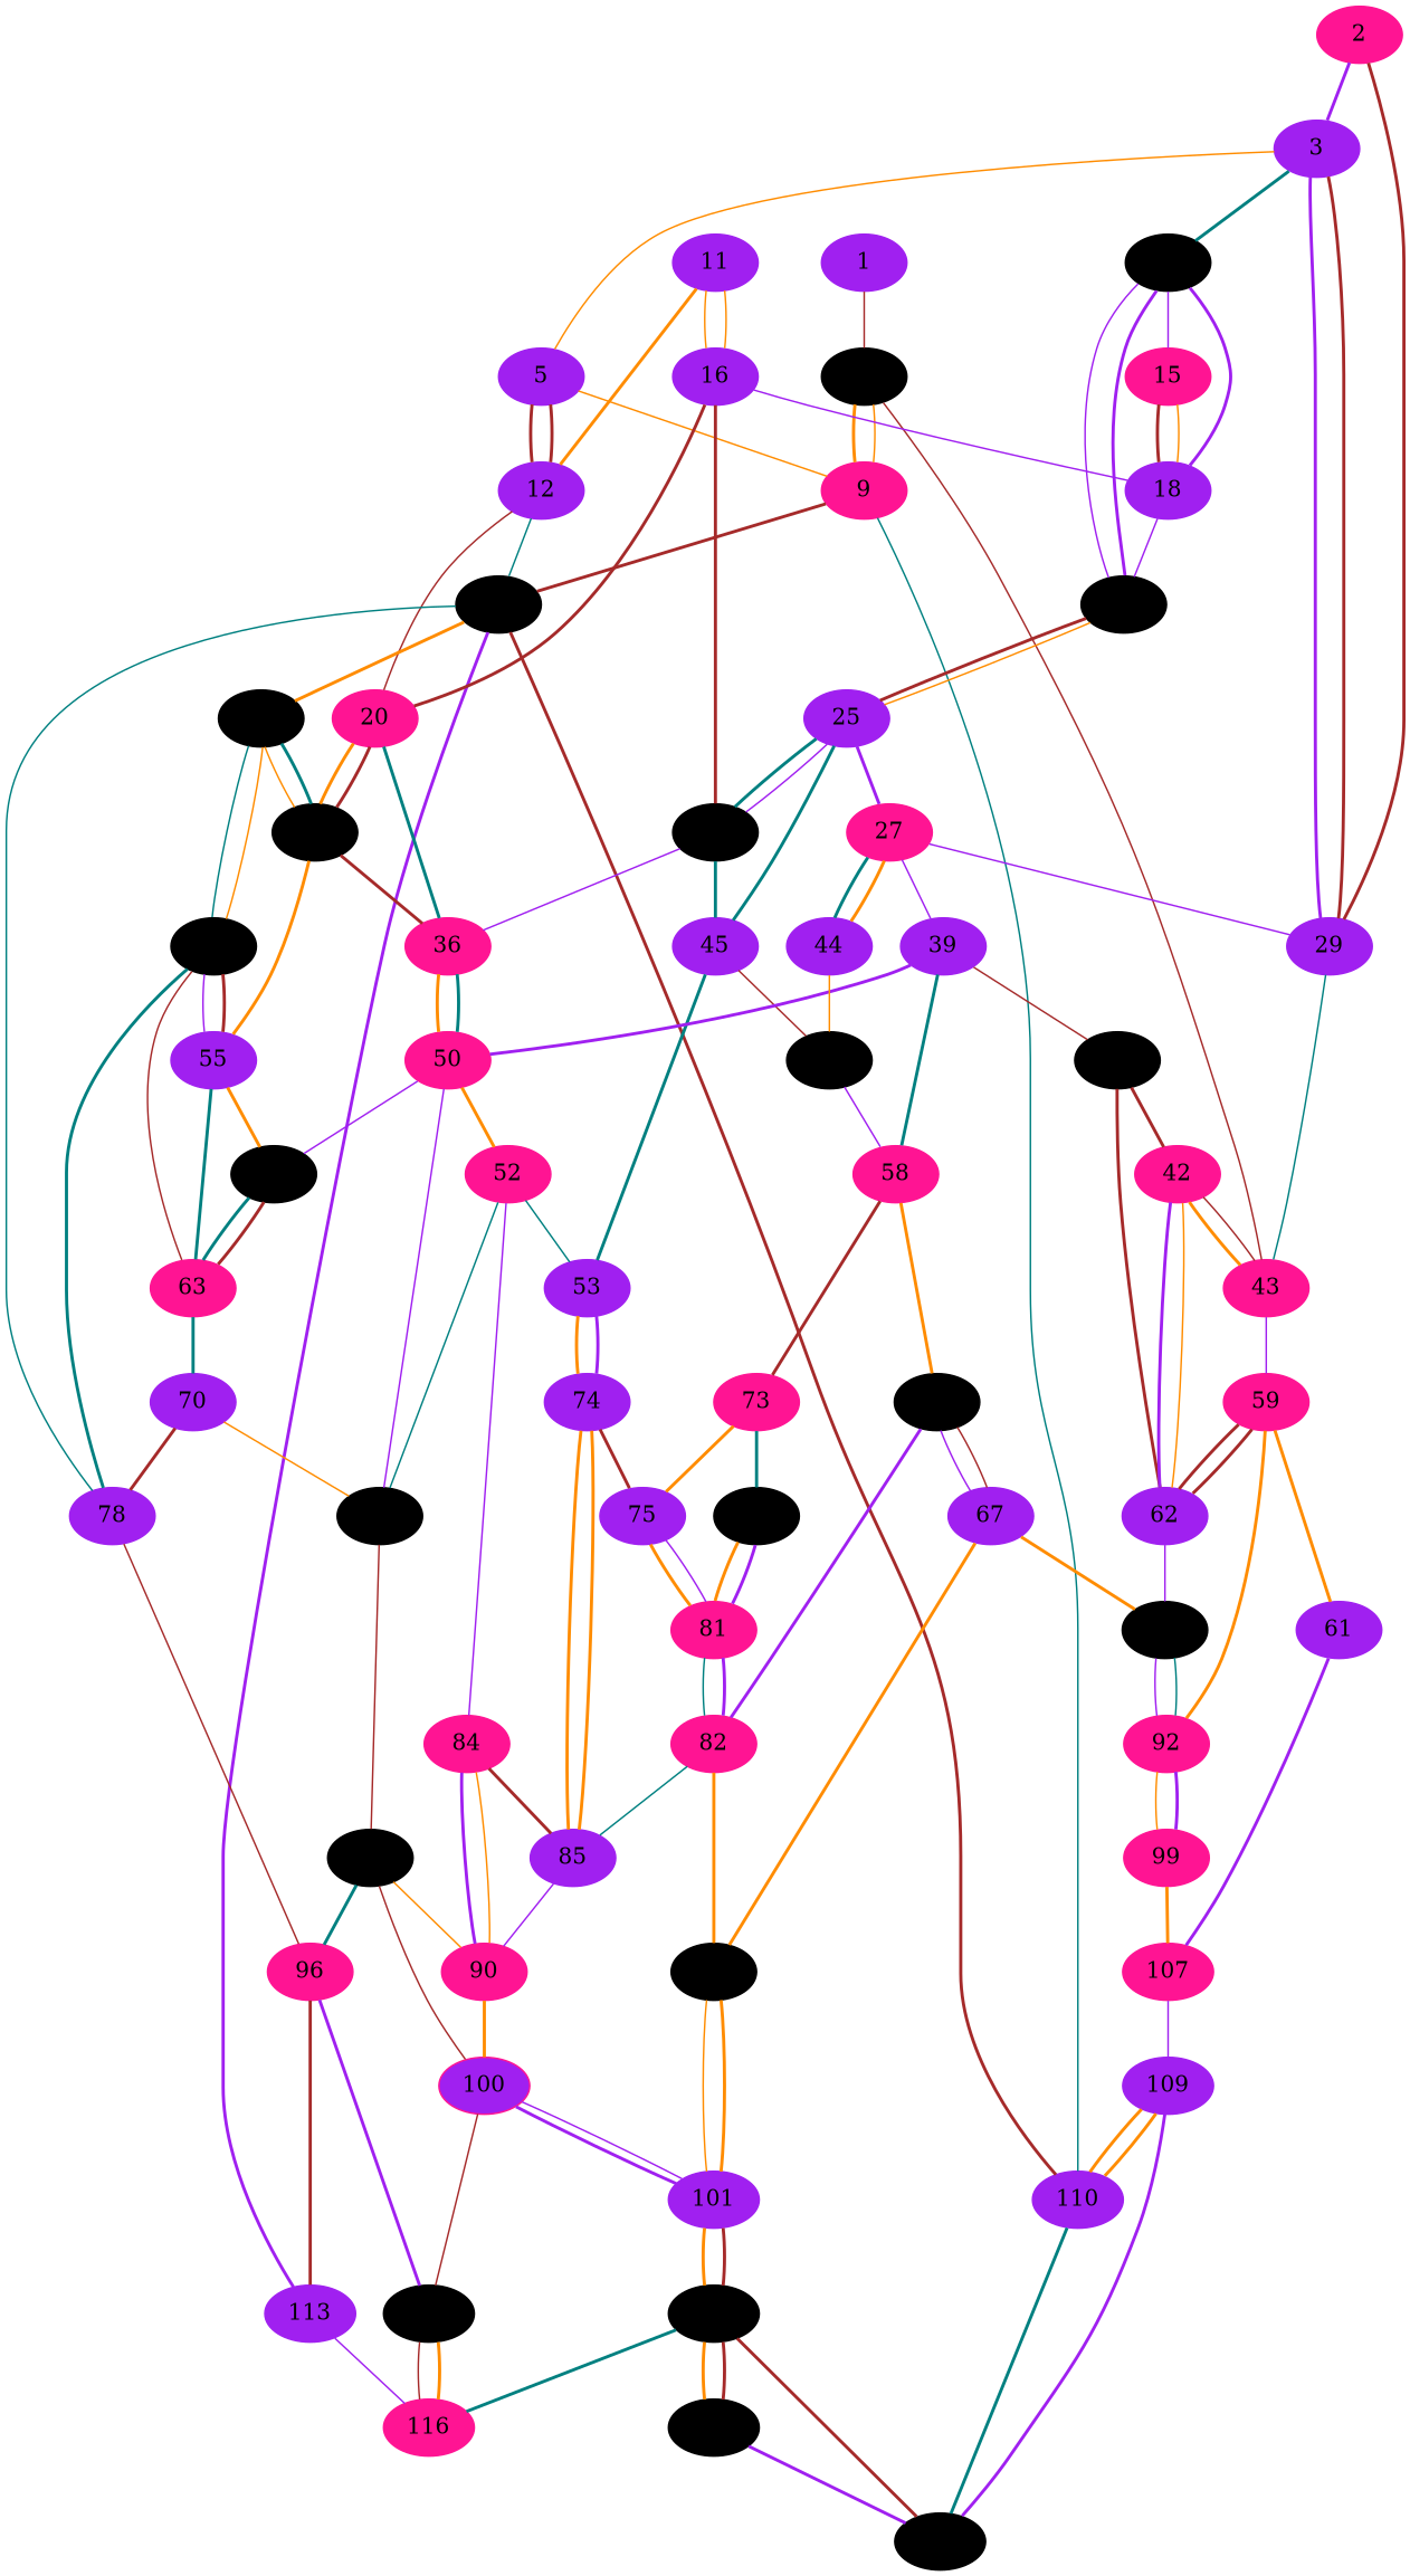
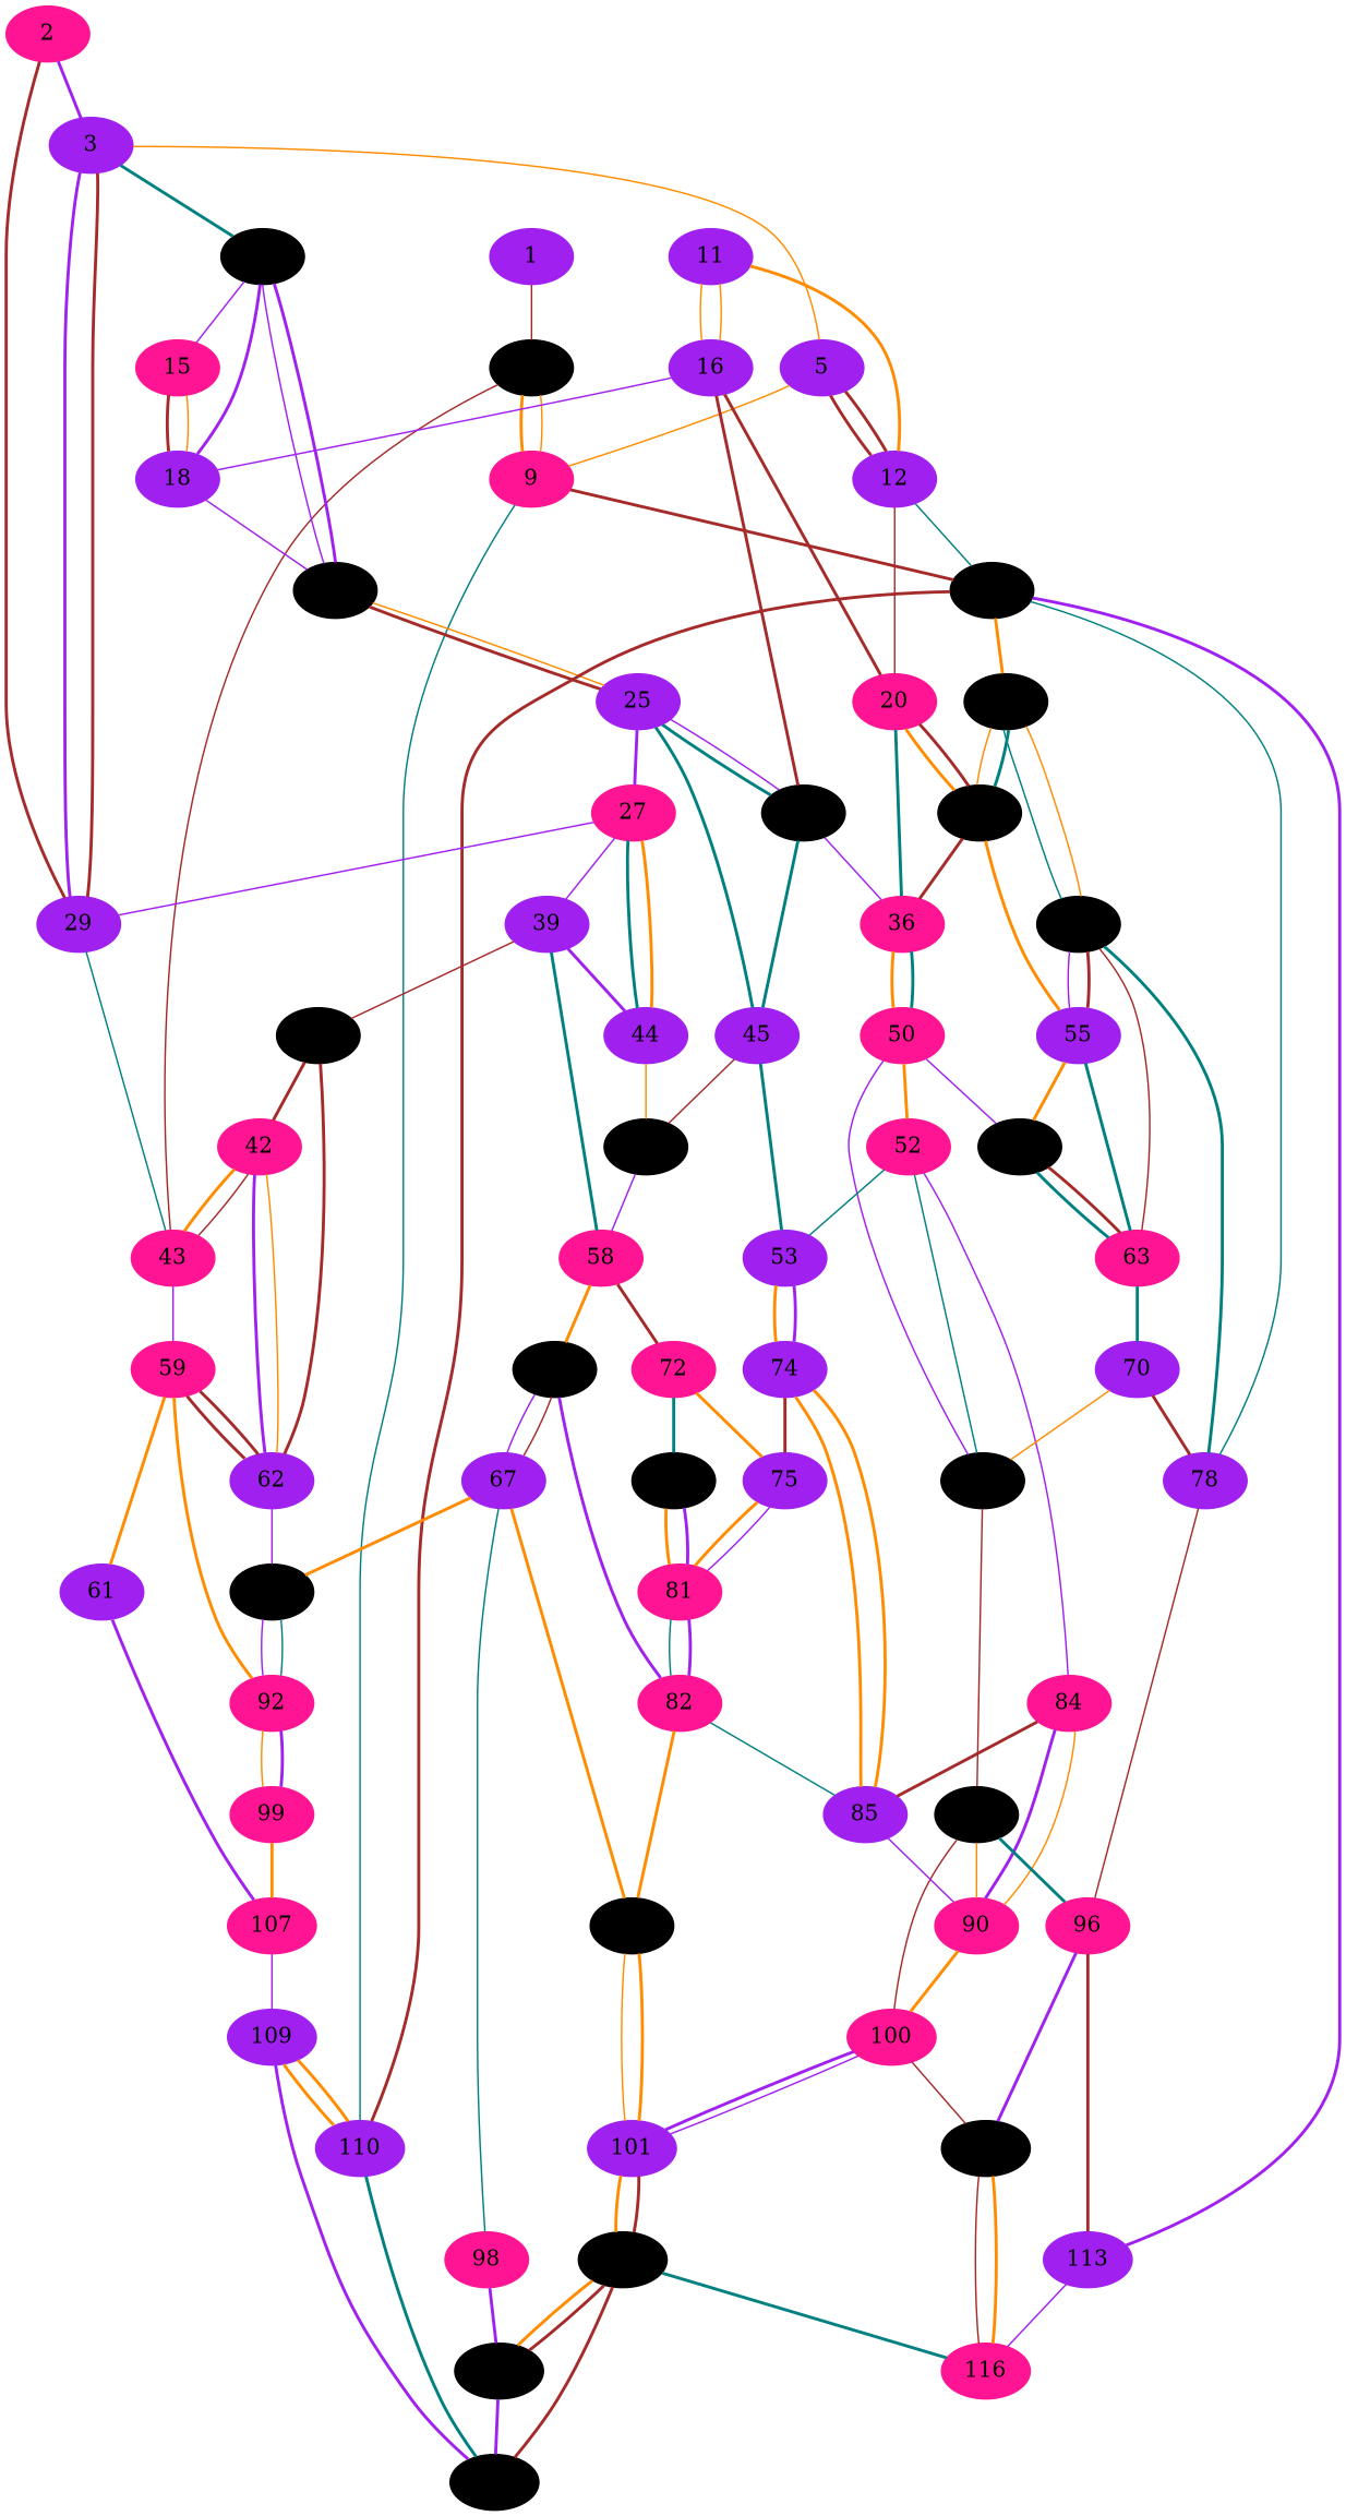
  graph {
    node [color=purple style=filled]
    edge [color=darkorange style=bold]
    1 [super="+7"]
    8 [color=black]
    2 [color=deeppink super="+32"]
    3 [super="+4"]
    29 [super="+34"]
    9 [color=deeppink super="+10"]
    43 [color=deeppink super="+49"]
    5 [super="+6"]
    13 [color=black super="+14"]
    12 [super="+19"]
    15 [color=deeppink]
    18 [super="+22"]
    24 [color=black]
    23 [color=black super="+77"]
    110
    20 [color=deeppink super="+21"]
    59 [color=deeppink super="+60"]
    30 [color=black]
    78 [super="+95"]
    113 [super="+119"]
    107 [color=deeppink super="+108"]
    61
    114 [color=black super="+120"]
    11
    16 [super="+17"]
    33 [color=black super="+38"]
    31 [color=black super="+35"]
    36 [color=deeppink super="+37"]
    25 [super="+26"]
    45 [super="+46"]
    55 [super="+56"]
    50 [color=deeppink super="+51"]
    54 [color=black super="+79"]
    96 [color=deeppink super="+111"]
    116 [color=deeppink super="+117"]
    27 [color=deeppink super="+28"]
    39 [super="+40"]
    44
    47 [color=black super="+48"]
    53
    41 [color=black]
    58 [color=deeppink super="+65"]
    63 [color=deeppink super="+69"]
    57 [color=black]
    52 [color=deeppink super="+83"]
    71 [color=black super="+86"]
    42 [color=deeppink]
    62 [super="+64"]
    66 [color=black]
-   72 [color=deeppink super="+73" label=73]
+   72 [color=deeppink super="+73"]
    68 [color=black]
    92 [color=deeppink]
    74
    84 [color=deeppink]
    89 [color=black super="+97"]
    85 [super="+87"]
    90 [color=deeppink super="+91"]
    75 [super="+76"]
    70
    67 [super="+94"]
    82 [color=deeppink super="+88"]
    80 [color=black]
    99 [color=deeppink super="+106"]
    109 [super="+115"]
    93 [color=black]
+   98 [color=deeppink super="+104"]
    101
    103 [color=black]
-   100 [color=deeppink super="+105" fillcolor=purple]
+   100 [color=deeppink super="+105"]
    81 [color=deeppink]
    112 [color=black]
    102 [color=black super="+118"]
    1 -- 8 [color=brown style=solid]
    8 -- 9
    8 -- 9 [style=solid]
    8 -- 43 [color=brown style=solid]
    2 -- 3 [color=purple]
    2 -- 29 [color=brown]
    3 -- 29 [color=purple]
    3 -- 29 [color=brown]
    3 -- 5 [style=solid]
    3 -- 13 [color=teal]
    29 -- 43 [color=teal style=solid]
    9 -- 23 [color=brown]
    9 -- 110 [color=teal style=solid]
    43 -- 59 [color=purple style=solid]
    5 -- 9 [style=solid]
    5 -- 12 [color=brown]
    5 -- 12 [color=brown]
    13 -- 15 [color=purple style=solid]
    13 -- 18 [color=purple]
    13 -- 24 [color=purple style=solid]
    13 -- 24 [color=purple]
    12 -- 23 [color=teal style=solid]
    12 -- 20 [color=brown style=solid]
    15 -- 18 [color=brown]
    15 -- 18 [style=solid]
    18 -- 24 [color=purple style=solid]
    24 -- 25 [color=brown]
    24 -- 25 [style=solid]
    23 -- 110 [color=brown]
    23 -- 30
    23 -- 78 [color=teal style=solid]
    23 -- 113 [color=purple]
    110 -- 114 [color=teal]
    20 -- 31
    20 -- 31 [color=brown]
    20 -- 36 [color=teal]
    59 -- 61
    59 -- 62 [color=brown]
    59 -- 62 [color=brown]
    59 -- 92
    30 -- 31 [style=solid]
    30 -- 31 [color=teal]
    30 -- 54 [color=teal style=solid]
    30 -- 54 [style=solid]
    78 -- 96 [color=brown style=solid]
    113 -- 116 [color=purple style=solid weight=2]
    107 -- 109 [color=purple style=solid weight=2]
    61 -- 107 [color=purple]
    11 -- 12
    11 -- 16 [style=solid]
    11 -- 16 [style=solid]
    16 -- 18 [color=purple style=solid]
    16 -- 20 [color=brown]
    16 -- 33 [color=brown]
    33 -- 36 [color=purple style=solid]
    33 -- 45 [color=teal]
    31 -- 36 [color=brown]
    31 -- 55
    36 -- 50
    36 -- 50 [color=teal]
    25 -- 33 [color=teal]
    25 -- 33 [color=purple style=solid]
    25 -- 45 [color=teal]
    25 -- 27 [color=purple]
    45 -- 47 [color=brown style=solid]
    45 -- 53 [color=teal]
    55 -- 63 [color=teal]
    55 -- 57
    50 -- 57 [color=purple style=solid]
    50 -- 52
    50 -- 71 [color=purple style=solid]
    54 -- 78 [color=teal]
    54 -- 55 [color=purple style=solid]
    54 -- 55 [color=brown]
    54 -- 63 [color=brown style=solid]
    96 -- 113 [color=brown]
    96 -- 112 [color=purple]
    27 -- 29 [color=purple style=solid]
    27 -- 39 [color=purple style=solid]
    27 -- 44 [color=teal]
    27 -- 44
-   39 -- 50 [color=purple]
+   39 -- 44 [color=purple]
    39 -- 41 [color=brown style=solid]
    39 -- 58 [color=teal]
    44 -- 47 [style=solid]
    47 -- 58 [color=purple style=solid]
    53 -- 74
    53 -- 74 [color=purple]
    41 -- 42 [color=brown]
    41 -- 62 [color=brown]
    58 -- 66
    58 -- 72 [color=brown]
    63 -- 70 [color=teal]
    57 -- 63 [color=teal]
    57 -- 63 [color=brown]
    52 -- 53 [color=teal style=solid]
    52 -- 71 [color=teal style=solid]
    52 -- 84 [color=purple style=solid]
    71 -- 89 [color=brown style=solid]
    42 -- 43
    42 -- 43 [color=brown style=solid]
    42 -- 62 [color=purple]
    42 -- 62 [style=solid]
    62 -- 68 [color=purple style=solid]
    66 -- 67 [color=purple style=solid]
    66 -- 67 [color=brown style=solid]
    66 -- 82 [color=purple]
    72 -- 75
    72 -- 80 [color=teal]
    68 -- 92 [color=purple style=solid]
    68 -- 92 [color=teal style=solid]
    92 -- 99 [style=solid]
    92 -- 99 [color=purple]
    74 -- 85
    74 -- 85
    74 -- 75 [color=brown]
    84 -- 85 [color=brown]
    84 -- 90 [color=purple]
    84 -- 90 [style=solid]
    89 -- 96 [color=teal]
    89 -- 90 [style=solid]
    89 -- 100 [color=brown style=solid]
    85 -- 90 [color=purple style=solid]
    90 -- 100
    75 -- 81
    75 -- 81 [color=purple style=solid]
    70 -- 78 [color=brown]
    70 -- 71 [style=solid]
    67 -- 68
    67 -- 93
+   67 -- 98 [color=teal style=solid]
    82 -- 85 [color=teal style=solid]
    82 -- 93
    80 -- 81
    80 -- 81 [color=purple]
    99 -- 107
    109 -- 110
    109 -- 110
    109 -- 114 [color=purple]
    93 -- 101 [style=solid]
    93 -- 101
+   98 -- 103 [color=purple]
    101 -- 102
    101 -- 102 [color=brown]
    103 -- 114 [color=purple]
    100 -- 101 [color=purple]
    100 -- 101 [color=purple style=solid]
    100 -- 112 [color=brown style=solid]
    81 -- 82 [color=teal style=solid]
    81 -- 82 [color=purple]
    112 -- 116 [color=brown style=solid]
    112 -- 116
    102 -- 114 [color=brown]
    102 -- 116 [color=teal]
    102 -- 103
    102 -- 103 [color=brown]
  }
